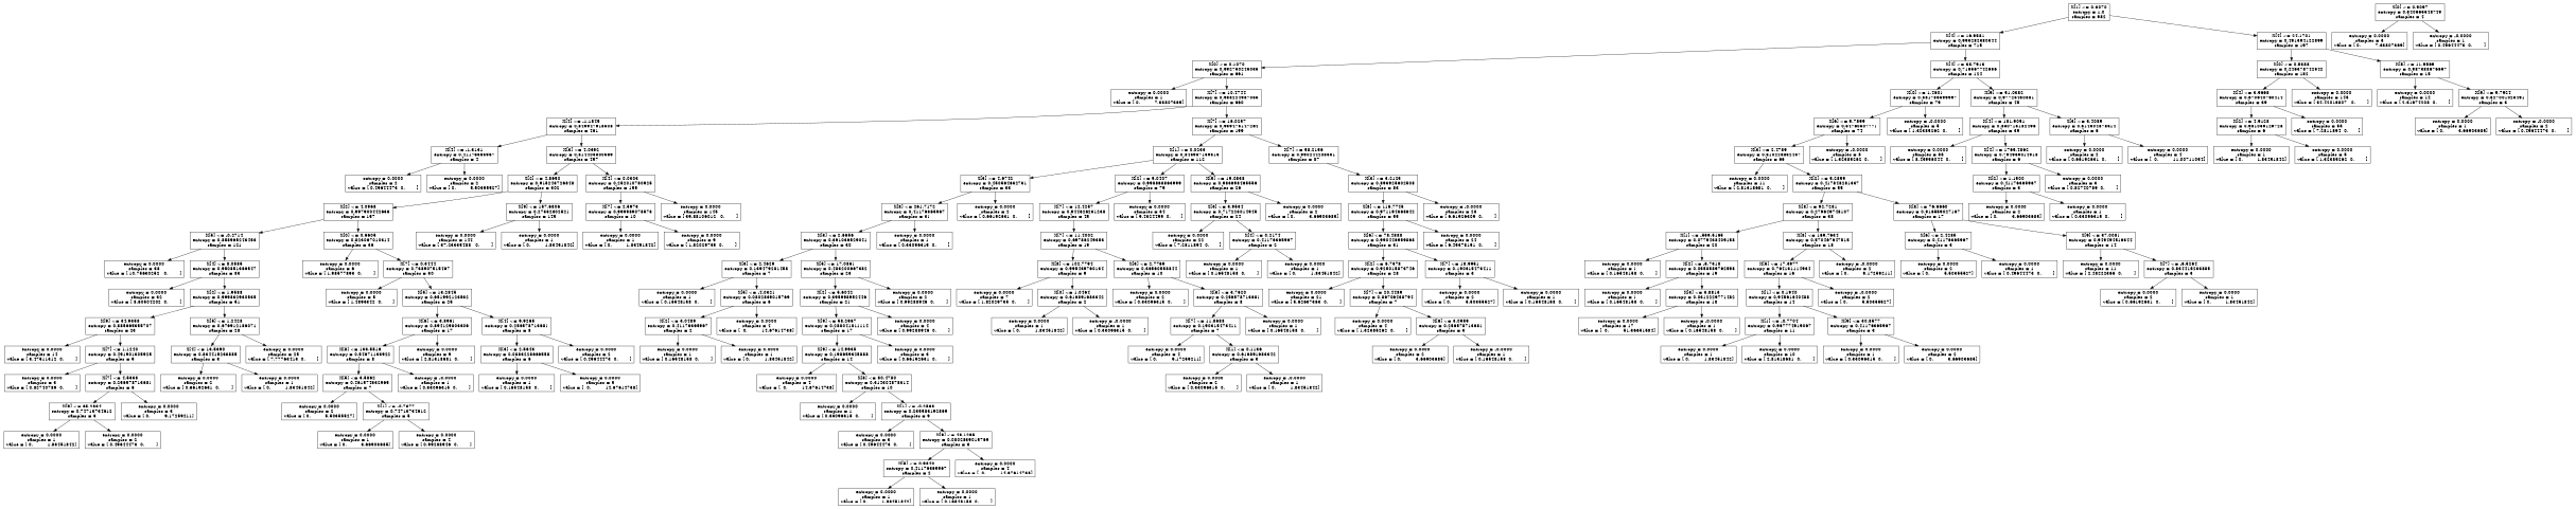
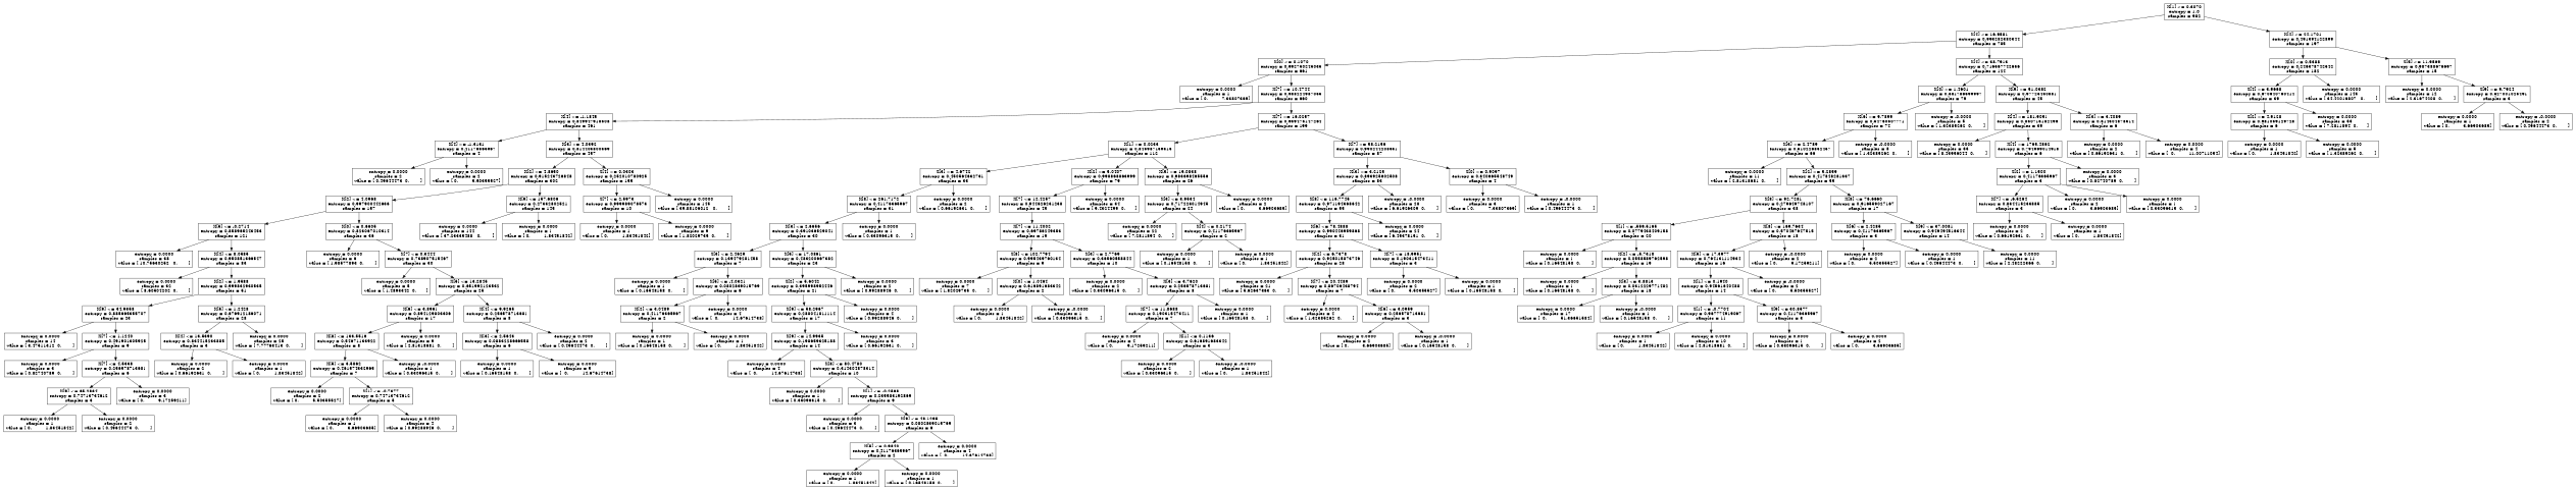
  digraph {
    node [shape=box]
    n1 [label="X[1] <= 0.3070\nentropy = 1.0\nsamples = 982"]
-   n2 [label="X[4] <= 16.9581\nentropy = 0.993282380344\nsamples = 715"]
+   n2 [label="X[4] <= 16.9581\nentropy = 0.993282380344\nsamples = 785"]
    n3 [label="X[4] <= 24.1701\nentropy = 0.491394122899\nsamples = 197"]
    n4 [label="X[0] <= 0.1070\nentropy = 0.992750245035\nsamples = 661"]
    n5 [label="X[4] <= 38.7913\nentropy = 0.716567742656\nsamples = 124"]
    n6 [label="X[0] <= 0.5388\nentropy = 0.246378742542\nsamples = 182"]
    n7 [label="X[5] <= 11.9569\nentropy = 0.987388676697\nsamples = 15"]
    n8 [label="entropy = 0.0000\nsamples = 1\nvalue = [ 0.          7.33807369]"]
    n9 [label="X[7] <= 10.4744\nentropy = 0.988224987055\nsamples = 660"]
    n10 [label="X[0] <= 1.4601\nentropy = 0.581786599997\nsamples = 79"]
    n11 [label="X[9] <= 51.0382\nentropy = 0.97725430881\nsamples = 45"]
    n12 [label="X[4] <= -1.1845\nentropy = 0.849947918508\nsamples = 461"]
    n13 [label="X[7] <= 16.0257\nentropy = 0.939475147264\nsamples = 199"]
    n14 [label="X[4] <= -1.3131\nentropy = 0.41176365967\nsamples = 4"]
    n15 [label="X[3] <= 4.0392\nentropy = 0.814403800369\nsamples = 457"]
    n16 [label="X[1] <= 0.0233\nentropy = 0.845987139313\nsamples = 112"]
    n17 [label="X[7] <= 58.2156\nentropy = 0.990244208331\nsamples = 87"]
    n18 [label="entropy = 0.0000\nsamples = 2\nvalue = [ 0.49644473  0.        ]"]
    n19 [label="entropy = 0.0000\nsamples = 2\nvalue = [ 0.          5.50355527]"]
    n20 [label="X[2] <= 4.8650\nentropy = 0.915243726848\nsamples = 302"]
    n21 [label="X[4] <= 0.0303\nentropy = 0.252010780925\nsamples = 155"]
    n22 [label="X[2] <= 4.0968\nentropy = 0.997900442636\nsamples = 157"]
    n23 [label="X[9] <= 157.6806\nentropy = 0.27332802521\nsamples = 145"]
    n24 [label="X[7] <= 2.5973\nentropy = 0.999989078573\nsamples = 10"]
    n25 [label="entropy = 0.0000\nsamples = 145\nvalue = [ 39.88106012   0.        ]"]
    n26 [label="X[5] <= -0.2714\nentropy = 0.858965243453\nsamples = 121"]
    n27 [label="X[0] <= 0.6605\nentropy = 0.823067010314\nsamples = 36"]
    n28 [label="entropy = 0.0000\nsamples = 144\nvalue = [ 37.23335488   0.        ]"]
    n29 [label="entropy = 0.0000\nsamples = 1\nvalue = [ 0.          1.83451842]"]
    n30 [label="entropy = 0.0000\nsamples = 38\nvalue = [ 10.75630252   0.        ]"]
    n31 [label="X[4] <= 8.0585\nentropy = 0.950851366547\nsamples = 83"]
    n32 [label="entropy = 0.0000\nsamples = 6\nvalue = [ 1.98577893  0.        ]"]
    n33 [label="X[7] <= 0.3444\nentropy = 0.738907515467\nsamples = 30"]
    n34 [label="entropy = 0.0000\nsamples = 32\nvalue = [ 8.60504202  0.        ]"]
    n35 [label="X[2] <= 1.9588\nentropy = 0.999832930535\nsamples = 51"]
    n36 [label="X[9] <= 34.9358\nentropy = 0.885665355707\nsamples = 23"]
    n37 [label="X[5] <= 1.2428\nentropy = 0.676912186071\nsamples = 28"]
    n38 [label="entropy = 0.0000\nsamples = 14\nvalue = [ 3.47511312  0.        ]"]
    n39 [label="X[7] <= 1.1240\nentropy = 0.491901305925\nsamples = 9"]
    n40 [label="X[4] <= 13.5390\nentropy = 0.834415233885\nsamples = 3"]
    n41 [label="entropy = 0.0000\nsamples = 25\nvalue = [ 7.77763413  0.        ]"]
    n42 [label="entropy = 0.0000\nsamples = 3\nvalue = [ 0.82740789  0.        ]"]
    n43 [label="X[7] <= 4.5338\nentropy = 0.256578713681\nsamples = 6"]
    n44 [label="X[9] <= 65.2834\nentropy = 0.74713734612\nsamples = 3"]
    n45 [label="entropy = 0.0000\nsamples = 3\nvalue = [ 0.          9.17259211]"]
    n46 [label="entropy = 0.0000\nsamples = 1\nvalue = [ 0.          1.83451842]"]
    n47 [label="entropy = 0.0000\nsamples = 2\nvalue = [ 0.49644473  0.        ]"]
    n48 [label="entropy = 0.0000\nsamples = 2\nvalue = [ 0.66192631  0.        ]"]
    n49 [label="entropy = 0.0000\nsamples = 1\nvalue = [ 0.          1.83451842]"]
    n50 [label="entropy = 0.0000\nsamples = 5\nvalue = [ 1.4893342  0.       ]"]
    n51 [label="X[5] <= 13.2845\nentropy = 0.651992123532\nsamples = 25"]
    n52 [label="X[6] <= 3.8961\nentropy = 0.894129803306\nsamples = 17"]
    n53 [label="X[4] <= 9.9265\nentropy = 0.256578713681\nsamples = 8"]
    n54 [label="X[8] <= 133.5516\nentropy = 0.54671133922\nsamples = 8"]
    n55 [label="entropy = 0.0000\nsamples = 9\nvalue = [ 2.81318681  0.        ]"]
    n56 [label="X[3] <= 2.5643\nentropy = 0.0883228666558\nsamples = 6"]
    n57 [label="entropy = 0.0000\nsamples = 2\nvalue = [ 0.49644473  0.        ]"]
    n58 [label="X[5] <= 3.5862\nentropy = 0.461574332965\nsamples = 7"]
    n59 [label="entropy = -0.0000\nsamples = 1\nvalue = [ 0.33096315  0.        ]"]
    n60 [label="entropy = 0.0000\nsamples = 2\nvalue = [ 0.          5.50355527]"]
    n61 [label="X[1] <= -0.7377\nentropy = 0.74713734612\nsamples = 5"]
    n62 [label="entropy = 0.0000\nsamples = 1\nvalue = [ 0.          3.66903685]"]
    n63 [label="entropy = 0.0000\nsamples = 4\nvalue = [ 0.99288946  0.        ]"]
    n64 [label="entropy = 0.0000\nsamples = 1\nvalue = [ 0.16548158  0.        ]"]
    n65 [label="entropy = 0.0000\nsamples = 5\nvalue = [  0.          14.67614738]"]
    n66 [label="entropy = 0.0000\nsamples = 1\nvalue = [ 0.          1.83451842]"]
    n67 [label="entropy = 0.0000\nsamples = 9\nvalue = [ 1.82029735  0.        ]"]
    n68 [label="X[3] <= 4.6742\nentropy = 0.450564632731\nsamples = 33"]
    n69 [label="X[2] <= 5.0407\nentropy = 0.998868863999\nsamples = 79"]
    n70 [label="X[5] <= 19.0838\nentropy = 0.983698465556\nsamples = 26"]
    n71 [label="X[3] <= 3.2125\nentropy = 0.893925602508\nsamples = 83"]
    n72 [label="X[0] <= 0.9097\nentropy = 0.340665548749\nsamples = 4"]
    n73 [label="X[8] <= 261.7172\nentropy = 0.41176365967\nsamples = 31"]
    n74 [label="entropy = 0.0000\nsamples = 2\nvalue = [ 0.66192631  0.        ]"]
    n75 [label="X[7] <= 12.4257\nentropy = 0.944626231238\nsamples = 45"]
    n76 [label="entropy = 0.0000\nsamples = 34\nvalue = [ 9.4324499  0.       ]"]
    n77 [label="X[3] <= 2.6656\nentropy = 0.391036529041\nsamples = 30"]
    n78 [label="entropy = 0.0000\nsamples = 1\nvalue = [ 0.33096315  0.        ]"]
    n79 [label="X[3] <= 2.4629\nentropy = 0.139479281458\nsamples = 7"]
    n80 [label="X[5] <= 17.0861\nentropy = 0.483200667382\nsamples = 23"]
    n81 [label="entropy = 0.0000\nsamples = 1\nvalue = [ 0.16548158  0.        ]"]
    n82 [label="X[5] <= -4.0321\nentropy = 0.0802839015769\nsamples = 6"]
    n83 [label="X[2] <= 5.6042\nentropy = 0.395998952446\nsamples = 21"]
    n84 [label="entropy = 0.0000\nsamples = 2\nvalue = [ 0.99288946  0.        ]"]
    n85 [label="X[2] <= 3.0489\nentropy = 0.41176365967\nsamples = 2"]
    n86 [label="entropy = 0.0000\nsamples = 4\nvalue = [  0.          14.67614738]"]
    n87 [label="entropy = 0.0000\nsamples = 1\nvalue = [ 0.16548158  0.        ]"]
    n88 [label="entropy = 0.0000\nsamples = 1\nvalue = [ 0.          1.83451842]"]
    n89 [label="X[9] <= 58.2967\nentropy = 0.288041811114\nsamples = 17"]
    n90 [label="entropy = 0.0000\nsamples = 4\nvalue = [ 0.99288946  0.        ]"]
-   n91 [label="X[9] <= 14.9935\nentropy = 0.198659325888\nsamples = 14"]
+   n91 [label="X[9] <= 14.9935\nentropy = 0.198659325188\nsamples = 14"]
    n92 [label="entropy = 0.0000\nsamples = 3\nvalue = [ 0.66192631  0.        ]"]
    n93 [label="entropy = 0.0000\nsamples = 4\nvalue = [  0.          14.67614738]"]
    n94 [label="X[8] <= 80.4780\nentropy = 0.314304878314\nsamples = 10"]
    n95 [label="entropy = 0.0000\nsamples = 1\nvalue = [ 0.33096315  0.        ]"]
    n96 [label="X[1] <= -0.2568\nentropy = 0.235583192869\nsamples = 9"]
    n97 [label="entropy = 0.0000\nsamples = 3\nvalue = [ 0.49644473  0.        ]"]
    n98 [label="X[9] <= 48.1295\nentropy = 0.0802839015769\nsamples = 6"]
    n99 [label="X[5] <= 0.9840\nentropy = 0.41176365967\nsamples = 2"]
    n100 [label="entropy = 0.0000\nsamples = 4\nvalue = [  0.          14.67614738]"]
    n101 [label="entropy = 0.0000\nsamples = 1\nvalue = [ 0.          1.83451842]"]
    n102 [label="entropy = 0.0000\nsamples = 1\nvalue = [ 0.16548158  0.        ]"]
    n103 [label="X[7] <= 11.4002\nentropy = 0.69786249353\nsamples = 19"]
    n104 [label="X[8] <= 102.7794\nentropy = 0.995439760134\nsamples = 9"]
    n105 [label="X[3] <= 2.7769\nentropy = 0.36560558844\nsamples = 10"]
    n106 [label="X[3] <= 3.9534\nentropy = 0.717223014945\nsamples = 24"]
    n107 [label="entropy = 0.0000\nsamples = 2\nvalue = [ 0.          3.66903685]"]
    n108 [label="entropy = 0.0000\nsamples = 7\nvalue = [ 1.82029735  0.        ]"]
    n109 [label="X[0] <= 1.0464\nentropy = 0.616891683342\nsamples = 2"]
    n110 [label="entropy = 0.0000\nsamples = 2\nvalue = [ 0.33096315  0.        ]"]
    n111 [label="X[3] <= 3.7620\nentropy = 0.256578713681\nsamples = 8"]
    n112 [label="entropy = 0.0000\nsamples = 1\nvalue = [ 0.          1.83451842]"]
    n113 [label="entropy = -0.0000\nsamples = 1\nvalue = [ 0.33096315  0.        ]"]
    n114 [label="X[7] <= 11.8688\nentropy = 0.190315473411\nsamples = 7"]
    n115 [label="entropy = 0.0000\nsamples = 1\nvalue = [ 0.16548158  0.        ]"]
    n116 [label="entropy = 0.0000\nsamples = 4\nvalue = [ 0.          9.17259211]"]
    n117 [label="X[1] <= 0.1136\nentropy = 0.616891683342\nsamples = 3"]
    n118 [label="entropy = 0.0000\nsamples = 2\nvalue = [ 0.33096315  0.        ]"]
    n119 [label="entropy = -0.0000\nsamples = 1\nvalue = [ 0.          1.83451842]"]
    n120 [label="entropy = 0.0000\nsamples = 22\nvalue = [ 7.2811894  0.       ]"]
    n121 [label="X[4] <= 0.2174\nentropy = 0.41176365967\nsamples = 2"]
    n122 [label="entropy = 0.0000\nsamples = 1\nvalue = [ 0.16548158  0.        ]"]
    n123 [label="entropy = 0.0000\nsamples = 1\nvalue = [ 0.          1.83451842]"]
    n124 [label="X[8] <= 116.7745\nentropy = 0.971194368642\nsamples = 55"]
    n125 [label="entropy = -0.0000\nsamples = 28\nvalue = [ 6.61926309  0.        ]"]
    n126 [label="entropy = 0.0000\nsamples = 3\nvalue = [ 0.          7.33807369]"]
    n127 [label="entropy = -0.0000\nsamples = 1\nvalue = [ 0.49644473  0.        ]"]
    n128 [label="X[6] <= 78.4888\nentropy = 0.990446959868\nsamples = 31"]
    n129 [label="entropy = 0.0000\nsamples = 24\nvalue = [ 6.45378151  0.        ]"]
    n130 [label="X[2] <= 6.7378\nentropy = 0.925015873746\nsamples = 28"]
    n131 [label="X[7] <= 18.9951\nentropy = 0.190315473411\nsamples = 3"]
    n132 [label="entropy = 0.0000\nsamples = 21\nvalue = [ 5.62637363  0.        ]"]
    n133 [label="X[7] <= 20.4489\nentropy = 0.86706438794\nsamples = 7"]
    n134 [label="entropy = 0.0000\nsamples = 2\nvalue = [ 0.          5.50355527]"]
    n135 [label="entropy = 0.0000\nsamples = 1\nvalue = [ 0.16548158  0.        ]"]
    n136 [label="entropy = 0.0000\nsamples = 4\nvalue = [ 1.32385262  0.        ]"]
    n137 [label="X[6] <= 3.0959\nentropy = 0.256578713681\nsamples = 3"]
    n138 [label="entropy = 0.0000\nsamples = 2\nvalue = [ 0.          3.66903685]"]
    n139 [label="entropy = -0.0000\nsamples = 1\nvalue = [ 0.16548158  0.        ]"]
    n140 [label="X[6] <= 9.7899\nentropy = 0.54760507771\nsamples = 74"]
    n141 [label="entropy = -0.0000\nsamples = 5\nvalue = [ 1.32385262  0.        ]"]
    n142 [label="X[4] <= 181.9051\nentropy = 0.850713182496\nsamples = 39"]
    n143 [label="X[3] <= 3.4089\nentropy = 0.314304878314\nsamples = 6"]
    n144 [label="X[3] <= 2.4789\nentropy = 0.510226832457\nsamples = 66"]
    n145 [label="entropy = -0.0000\nsamples = 8\nvalue = [ 1.32385262  0.        ]"]
    n146 [label="entropy = 0.0000\nsamples = 11\nvalue = [ 2.81318681  0.        ]"]
    n147 [label="X[2] <= 5.2859\nentropy = 0.417848281337\nsamples = 55"]
    n148 [label="X[8] <= 92.7281\nentropy = 0.279649748107\nsamples = 38"]
    n149 [label="X[8] <= 76.6660\nentropy = 0.916559027167\nsamples = 17"]
    n150 [label="X[1] <= -559.5165\nentropy = 0.0779438409158\nsamples = 20"]
    n151 [label="X[8] <= 169.7634\nentropy = 0.570467647515\nsamples = 18"]
    n152 [label="X[6] <= 2.4285\nentropy = 0.41176365967\nsamples = 3"]
    n153 [label="X[9] <= 37.0081\nentropy = 0.949494516344\nsamples = 14"]
    n154 [label="entropy = 0.0000\nsamples = 1\nvalue = [ 0.16548158  0.        ]"]
    n155 [label="X[2] <= -5.7318\nentropy = 0.0558589762598\nsamples = 19"]
    n156 [label="X[5] <= 17.3977\nentropy = 0.764131114934\nsamples = 16"]
    n157 [label="entropy = -0.0000\nsamples = 2\nvalue = [ 0.          9.17259211]"]
    n158 [label="entropy = 0.0000\nsamples = 1\nvalue = [ 0.16548158  0.        ]"]
    n159 [label="X[3] <= 3.8813\nentropy = 0.0312229771482\nsamples = 18"]
    n160 [label="entropy = 0.0000\nsamples = 17\nvalue = [  0.          51.36651584]"]
    n161 [label="entropy = -0.0000\nsamples = 1\nvalue = [ 0.16548158  0.        ]"]
    n162 [label="X[1] <= 0.1940\nentropy = 0.94561640488\nsamples = 14"]
    n163 [label="entropy = -0.0000\nsamples = 2\nvalue = [ 0.          5.50355527]"]
    n164 [label="X[1] <= -0.7704\nentropy = 0.967774919067\nsamples = 11"]
    n165 [label="X[9] <= 30.8577\nentropy = 0.41176365967\nsamples = 3"]
    n166 [label="entropy = 0.0000\nsamples = 1\nvalue = [ 0.          1.83451842]"]
    n167 [label="entropy = 0.0000\nsamples = 10\nvalue = [ 2.81318681  0.        ]"]
    n168 [label="entropy = 0.0000\nsamples = 1\nvalue = [ 0.33096315  0.        ]"]
    n169 [label="entropy = 0.0000\nsamples = 2\nvalue = [ 0.          3.66903685]"]
    n170 [label="entropy = 0.0000\nsamples = 2\nvalue = [ 0.          5.50355527]"]
    n171 [label="entropy = 0.0000\nsamples = 1\nvalue = [ 0.49644473  0.        ]"]
    n172 [label="entropy = 0.0000\nsamples = 11\nvalue = [ 2.48222366  0.        ]"]
    n173 [label="X[7] <= -6.5264\nentropy = 0.834415233885\nsamples = 3"]
    n174 [label="entropy = 0.0000\nsamples = 2\nvalue = [ 0.66192631  0.        ]"]
    n175 [label="entropy = 0.0000\nsamples = 1\nvalue = [ 0.          1.83451842]"]
    n176 [label="entropy = 0.0000\nsamples = 33\nvalue = [ 8.43956044  0.        ]"]
    n177 [label="X[4] <= 1765.4862\nentropy = 0.794969014918\nsamples = 6"]
    n178 [label="entropy = 0.0000\nsamples = 2\nvalue = [ 0.66192631  0.        ]"]
    n179 [label="entropy = 0.0000\nsamples = 4\nvalue = [  0.          11.00711054]"]
    n180 [label="X[2] <= 1.1500\nentropy = 0.41176365967\nsamples = 3"]
    n181 [label="entropy = 0.0000\nsamples = 3\nvalue = [ 0.82740789  0.        ]"]
    n182 [label="entropy = 0.0000\nsamples = 2\nvalue = [ 0.          3.66903685]"]
    n183 [label="entropy = 0.0000\nsamples = 1\nvalue = [ 0.33096315  0.        ]"]
    n184 [label="X[4] <= 3.9668\nentropy = 0.670640760414\nsamples = 39"]
    n185 [label="entropy = 0.0000\nsamples = 143\nvalue = [ 34.42016807   0.        ]"]
    n186 [label="entropy = 0.0000\nsamples = 12\nvalue = [ 2.31674208  0.        ]"]
    n187 [label="X[9] <= 9.7924\nentropy = 0.527001025491\nsamples = 3"]
    n188 [label="X[2] <= 4.9128\nentropy = 0.981059129728\nsamples = 6"]
    n189 [label="entropy = 0.0000\nsamples = 33\nvalue = [ 7.2811894  0.       ]"]
    n190 [label="entropy = 0.0000\nsamples = 1\nvalue = [ 0.          1.83451842]"]
    n191 [label="entropy = 0.0000\nsamples = 5\nvalue = [ 1.32385262  0.        ]"]
    n192 [label="entropy = 0.0000\nsamples = 1\nvalue = [ 0.          3.66903685]"]
    n193 [label="entropy = -0.0000\nsamples = 2\nvalue = [ 0.49644473  0.        ]"]
    n1 -> n2
    n1 -> n3
    n2 -> n4
    n2 -> n5
    n3 -> n6
    n3 -> n7
    n4 -> n8
    n4 -> n9
    n5 -> n10
    n5 -> n11
    n6 -> n184
    n6 -> n185
    n7 -> n186
    n7 -> n187
    n9 -> n12
    n9 -> n13
    n10 -> n140
    n10 -> n141
    n11 -> n142
    n11 -> n143
    n12 -> n14
    n12 -> n15
    n13 -> n16
    n13 -> n17
    n14 -> n18
    n14 -> n19
    n15 -> n20
    n15 -> n21
    n16 -> n68
    n16 -> n69
    n16 -> n70
    n17 -> n71
+   n17 -> n72
    n20 -> n22
    n20 -> n23
    n21 -> n24
    n21 -> n25
    n22 -> n26
    n22 -> n27
    n23 -> n28
    n23 -> n29
    n24 -> n66
    n24 -> n67
    n26 -> n30
    n26 -> n31
    n27 -> n32
    n27 -> n33
    n31 -> n34
    n31 -> n35
    n33 -> n50
    n33 -> n51
    n35 -> n36
    n35 -> n37
    n36 -> n38
    n36 -> n39
    n37 -> n40
    n37 -> n41
    n39 -> n42
    n39 -> n43
    n40 -> n48
    n40 -> n49
    n43 -> n44
    n43 -> n45
    n44 -> n46
    n44 -> n47
    n51 -> n52
    n51 -> n53
    n52 -> n54
    n52 -> n55
    n53 -> n56
    n53 -> n57
    n54 -> n58
    n54 -> n59
    n56 -> n64
    n56 -> n65
    n58 -> n60
    n58 -> n61
    n61 -> n62
    n61 -> n63
    n68 -> n73
    n68 -> n74
    n69 -> n75
    n69 -> n76
    n70 -> n106
    n70 -> n107
    n71 -> n124
    n71 -> n125
    n72 -> n126
    n72 -> n127
    n73 -> n77
    n73 -> n78
    n75 -> n103
    n77 -> n79
    n77 -> n80
    n79 -> n81
    n79 -> n82
    n80 -> n83
    n80 -> n84
    n82 -> n85
    n82 -> n86
    n83 -> n89
    n83 -> n90
    n85 -> n87
    n85 -> n88
    n89 -> n91
    n89 -> n92
    n91 -> n93
    n91 -> n94
    n94 -> n95
    n94 -> n96
    n96 -> n97
    n96 -> n98
    n98 -> n99
    n98 -> n100
    n99 -> n101
    n99 -> n102
    n103 -> n104
    n103 -> n105
    n104 -> n108
    n104 -> n109
    n105 -> n110
    n105 -> n111
    n106 -> n120
    n106 -> n121
    n109 -> n112
    n109 -> n113
    n111 -> n114
    n111 -> n115
    n114 -> n116
    n114 -> n117
    n117 -> n118
    n117 -> n119
    n121 -> n122
    n121 -> n123
    n124 -> n128
    n124 -> n129
    n128 -> n130
    n128 -> n131
    n130 -> n132
    n130 -> n133
    n131 -> n134
    n131 -> n135
    n133 -> n136
    n133 -> n137
    n137 -> n138
    n137 -> n139
    n140 -> n144
    n140 -> n145
    n142 -> n176
    n142 -> n177
    n143 -> n178
    n143 -> n179
    n144 -> n146
    n144 -> n147
    n147 -> n148
    n147 -> n149
    n148 -> n150
    n148 -> n151
    n149 -> n152
    n149 -> n153
    n150 -> n154
    n150 -> n155
    n151 -> n156
    n151 -> n157
    n152 -> n170
    n152 -> n171
    n153 -> n172
-   n153 -> n173
+   n180 -> n173
    n155 -> n158
    n155 -> n159
    n156 -> n162
    n156 -> n163
    n159 -> n160
    n159 -> n161
    n162 -> n164
    n162 -> n165
    n164 -> n166
    n164 -> n167
    n165 -> n168
    n165 -> n169
    n173 -> n174
    n173 -> n175
    n177 -> n180
    n177 -> n181
    n180 -> n182
    n180 -> n183
    n184 -> n188
    n184 -> n189
    n187 -> n192
    n187 -> n193
    n188 -> n190
    n188 -> n191
  }
